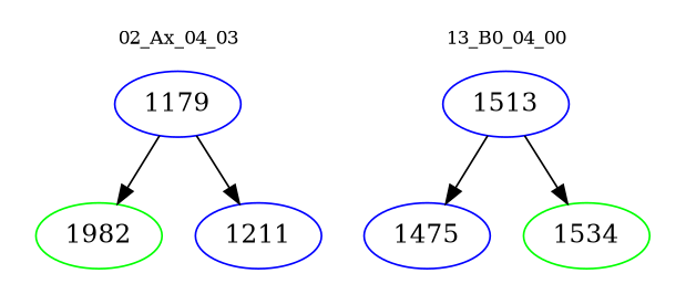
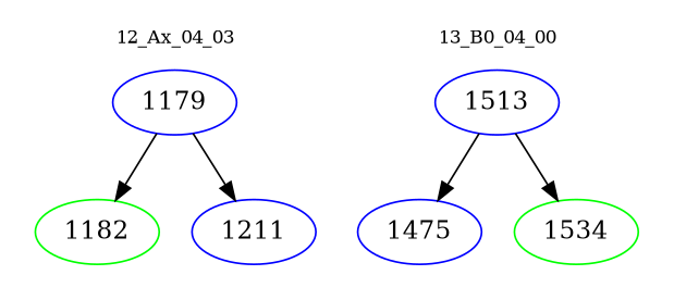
  digraph {
    node [color=blue]
    edge [color=black]
    n1 [label=1179]
-   n2 [color=green label=1982]
+   n2 [color=green label=1182]
    n3 [label=1211]
    n4 [label=1513]
    n5 [label=1475]
    n6 [color=green label=1534]
    subgraph cluster_1 {
      color=white
      fontsize=10
-     label="02_Ax_04_03"
+     label="12_Ax_04_03"
      n1
      n2
      n3
    }
    subgraph cluster_2 {
      color=white
      fontsize=10
      label="13_B0_04_00"
      n4
      n5
      n6
    }
    n1 -> n2
    n1 -> n3
    n4 -> n5
    n4 -> n6
  }
